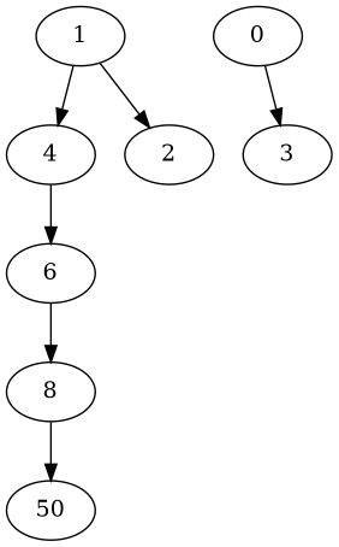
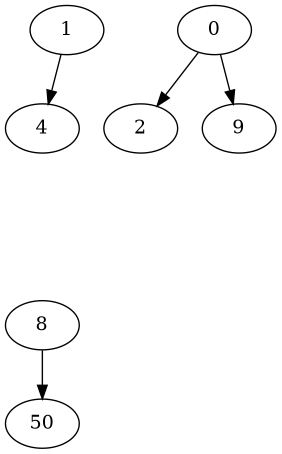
  digraph {
    node [alpha=0.10]
    2 [alpha=0.03]
    1
    4 [alpha=0.01]
-   6 [alpha=0.09]
    n5 [label=0]
-   9 [alpha=0.16 label=3]
+   9 [alpha=0.16]
    8 [alpha=0.14]
    n8 [alpha=0.01 label=50]
-   1 -> 2
+   n5 -> 2
    1 -> 4
-   4 -> 6
-   6 -> 8
    n5 -> 9
    8 -> n8
  }
